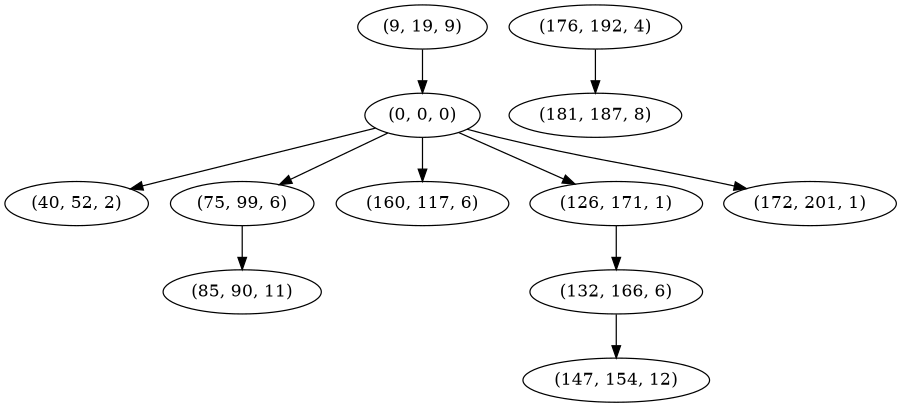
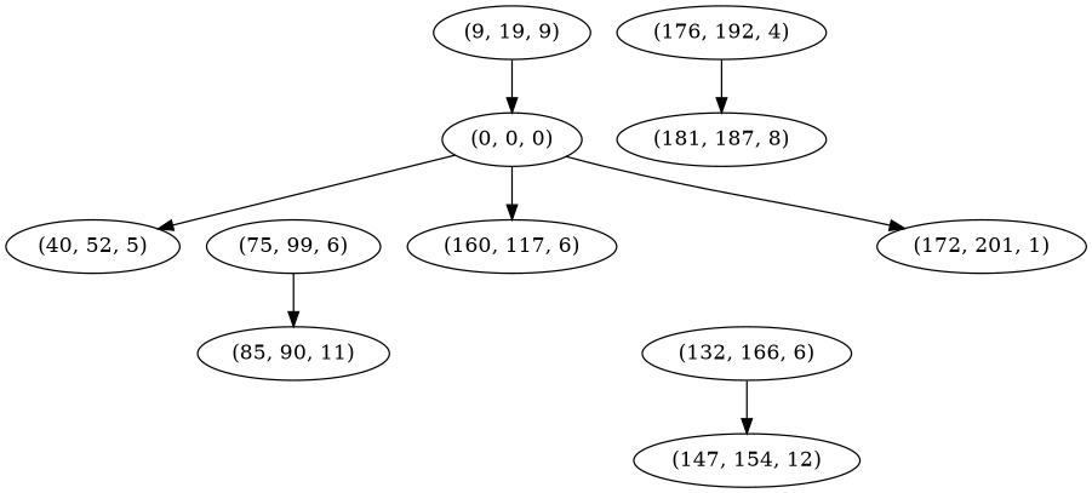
  digraph {
    "(0, 0, 0)"
-   "(40, 52, 5)" [label="(40, 52, 2)"]
+   "(40, 52, 5)"
    "(75, 99, 6)"
    n4 [label="(160, 117, 6)"]
-   "(126, 171, 1)"
    "(172, 201, 1)"
    "(9, 19, 9)"
    "(85, 90, 11)"
    "(132, 166, 6)"
    "(147, 154, 12)"
    "(176, 192, 4)"
    "(181, 187, 8)"
    "(0, 0, 0)" -> "(40, 52, 5)"
-   "(0, 0, 0)" -> "(75, 99, 6)"
    "(0, 0, 0)" -> n4
-   "(0, 0, 0)" -> "(126, 171, 1)"
    "(0, 0, 0)" -> "(172, 201, 1)"
    "(75, 99, 6)" -> "(85, 90, 11)"
-   "(126, 171, 1)" -> "(132, 166, 6)"
    "(9, 19, 9)" -> "(0, 0, 0)"
    "(132, 166, 6)" -> "(147, 154, 12)"
    "(176, 192, 4)" -> "(181, 187, 8)"
  }
